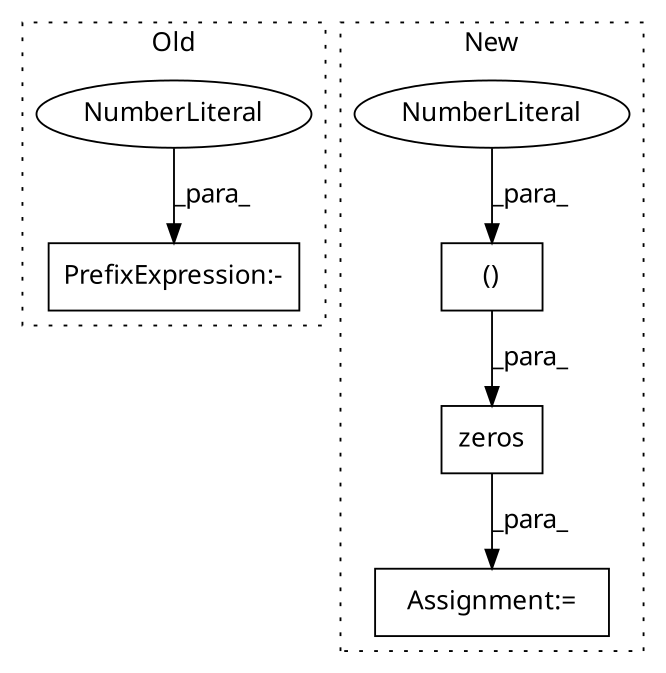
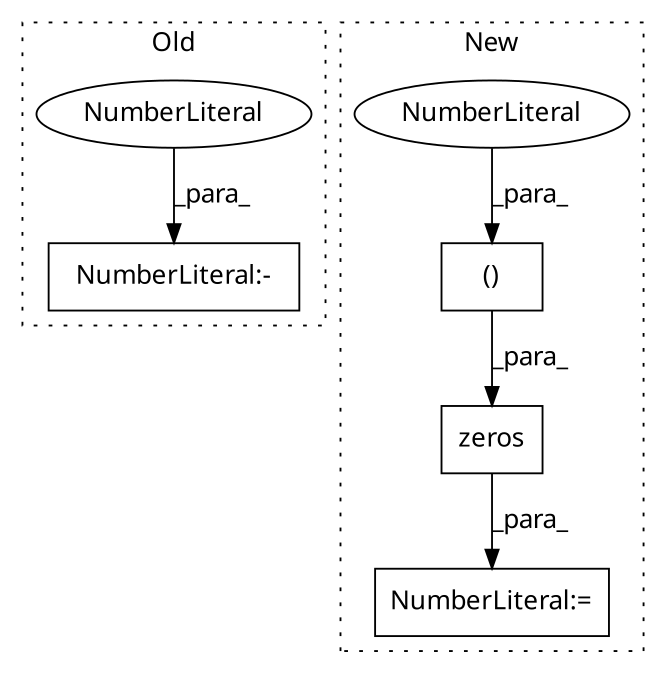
  digraph {
    fontname="Noto Sans"
    node [a=34 fontname="Noto Sans" l=1 s=2388 shape=box]
    edge [fontname="Noto Sans"]
-   n1 [a=38 label="PrefixExpression:-" s=2442]
+   n1 [a=38 label="NumberLiteral:-" s=2442]
    n2 [label=NumberLiteral s=2443 shape=ellipse]
    n3 [a=32 l="13,1" label=zeros s="2375,2452"]
    n4 [a=106 l=49 label="()"]
    n5 [label=NumberLiteral shape=ellipse]
-   n6 [a=7 label="Assignment:=" s=2368]
+   n6 [a=7 label="NumberLiteral:=" s=2368]
    subgraph cluster_1 {
      label=Old
      style=dotted
      n1
      n2
    }
    subgraph cluster_2 {
      label=New
      style=dotted
      n3
      n4
      n5
      n6
    }
    n2 -> n1 [label=_para_]
    n3 -> n6 [label=_para_]
    n4 -> n3 [label=_para_]
    n5 -> n4 [label=_para_]
  }
